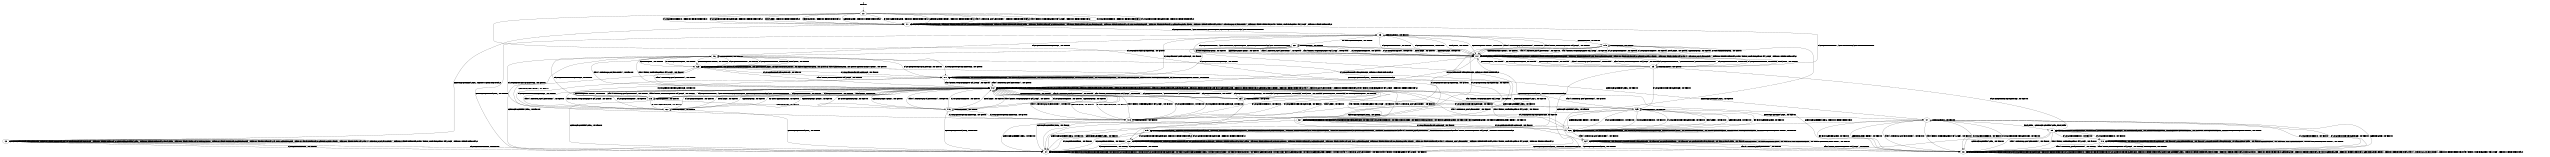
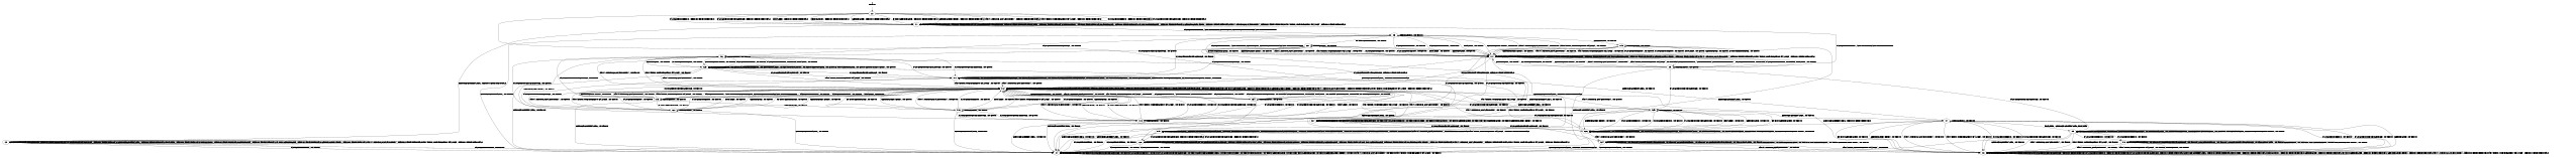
  digraph {
    n1 [label=s0]
    n2 [label=s1]
    n3 [label=s20]
    n4 [label=s2]
    n5 [label=s3]
    n6 [label=s5]
    n7 [label=s4]
    n8 [label=s6]
    n9 [label=s11]
    n10 [label=s15]
    n11 [label=s17]
    n12 [label=s21]
    n13 [label=s25]
    n14 [label=s9]
    n15 [label=s12]
    n16 [label=s7]
    n17 [label=s23]
    n18 [label=s18]
    n19 [label=s19]
    n20 [label=s13]
    n21 [label=s34]
    n22 [label=s8]
    n23 [label=s26]
    n24 [label=s27]
    n25 [label=s24]
    n26 [label=s16]
    n27 [label=s22]
    n28 [label=s10]
    __start0 [shape=none]
    n1 -> n2 [label="RSA_CLIENT_HELLO / HELLO_VERIFY_REQUEST"]
    n1 -> n2 [label="RSA_CLIENT_KEY_EXCHANGE / HELLO_VERIFY_REQUEST"]
    n1 -> n2 [label="PSK_CLIENT_HELLO / HELLO_VERIFY_REQUEST"]
    n1 -> n2 [label="PSK_CLIENT_KEY_EXCHANGE / HELLO_VERIFY_REQUEST"]
    n1 -> n2 [label="FINISHED / HELLO_VERIFY_REQUEST"]
    n1 -> n2 [label="APPLICATION / HELLO_VERIFY_REQUEST"]
    n1 -> n2 [label="CERTIFICATE / HELLO_VERIFY_REQUEST"]
    n1 -> n2 [label="EMPTY_CERTIFICATE / HELLO_VERIFY_REQUEST"]
    n1 -> n2 [label="CERTIFICATE_VERIFY / HELLO_VERIFY_REQUEST"]
    n1 -> n2 [label="Alert(WARNING,CLOSE_NOTIFY) / HELLO_VERIFY_REQUEST"]
    n1 -> n2 [label="Alert(FATAL,UNEXPECTED_MESSAGE) / HELLO_VERIFY_REQUEST"]
    n1 -> n3 [label="CHANGE_CIPHER_SPEC / HELLO_VERIFY_REQUEST"]
    n2 -> n2 [label="RSA_CLIENT_KEY_EXCHANGE / HELLO_VERIFY_REQUEST"]
    n2 -> n2 [label="PSK_CLIENT_KEY_EXCHANGE / HELLO_VERIFY_REQUEST"]
    n2 -> n2 [label="FINISHED / HELLO_VERIFY_REQUEST"]
    n2 -> n2 [label="APPLICATION / HELLO_VERIFY_REQUEST"]
    n2 -> n2 [label="CERTIFICATE / HELLO_VERIFY_REQUEST"]
    n2 -> n2 [label="EMPTY_CERTIFICATE / HELLO_VERIFY_REQUEST"]
    n2 -> n2 [label="CERTIFICATE_VERIFY / HELLO_VERIFY_REQUEST"]
    n2 -> n2 [label="Alert(WARNING,CLOSE_NOTIFY) / HELLO_VERIFY_REQUEST"]
    n2 -> n2 [label="Alert(FATAL,UNEXPECTED_MESSAGE) / HELLO_VERIFY_REQUEST"]
    n2 -> n4 [label="CHANGE_CIPHER_SPEC / HELLO_VERIFY_REQUEST"]
    n2 -> n5 [label="RSA_CLIENT_HELLO / SERVER_HELLO,CERTIFICATE,CERTIFICATE_REQUEST,SERVER_HELLO_DONE"]
    n2 -> n6 [label="PSK_CLIENT_HELLO / SERVER_HELLO,SERVER_HELLO_DONE"]
    n3 -> n3 [label="RSA_CLIENT_KEY_EXCHANGE / HELLO_VERIFY_REQUEST"]
    n3 -> n3 [label="PSK_CLIENT_KEY_EXCHANGE / HELLO_VERIFY_REQUEST"]
    n3 -> n3 [label="FINISHED / HELLO_VERIFY_REQUEST"]
    n3 -> n3 [label="APPLICATION / HELLO_VERIFY_REQUEST"]
    n3 -> n3 [label="CERTIFICATE / HELLO_VERIFY_REQUEST"]
    n3 -> n3 [label="EMPTY_CERTIFICATE / HELLO_VERIFY_REQUEST"]
    n3 -> n3 [label="CERTIFICATE_VERIFY / HELLO_VERIFY_REQUEST"]
    n3 -> n3 [label="Alert(WARNING,CLOSE_NOTIFY) / HELLO_VERIFY_REQUEST"]
    n3 -> n3 [label="Alert(FATAL,UNEXPECTED_MESSAGE) / HELLO_VERIFY_REQUEST"]
    n3 -> n7 [label="RSA_CLIENT_HELLO / TIMEOUT"]
    n3 -> n7 [label="PSK_CLIENT_HELLO / TIMEOUT"]
    n3 -> n22 [label="CHANGE_CIPHER_SPEC / HELLO_VERIFY_REQUEST"]
    n4 -> n4 [label="RSA_CLIENT_KEY_EXCHANGE / HELLO_VERIFY_REQUEST"]
    n4 -> n4 [label="PSK_CLIENT_KEY_EXCHANGE / HELLO_VERIFY_REQUEST"]
    n4 -> n4 [label="CHANGE_CIPHER_SPEC / HELLO_VERIFY_REQUEST"]
    n4 -> n4 [label="FINISHED / HELLO_VERIFY_REQUEST"]
    n4 -> n4 [label="APPLICATION / HELLO_VERIFY_REQUEST"]
    n4 -> n4 [label="CERTIFICATE / HELLO_VERIFY_REQUEST"]
    n4 -> n4 [label="EMPTY_CERTIFICATE / HELLO_VERIFY_REQUEST"]
    n4 -> n4 [label="CERTIFICATE_VERIFY / HELLO_VERIFY_REQUEST"]
    n4 -> n4 [label="Alert(WARNING,CLOSE_NOTIFY) / HELLO_VERIFY_REQUEST"]
    n4 -> n4 [label="Alert(FATAL,UNEXPECTED_MESSAGE) / HELLO_VERIFY_REQUEST"]
    n4 -> n7 [label="RSA_CLIENT_HELLO / TIMEOUT"]
    n4 -> n7 [label="PSK_CLIENT_HELLO / TIMEOUT"]
    n5 -> n5 [label="APPLICATION / TIMEOUT"]
    n5 -> n7 [label="CHANGE_CIPHER_SPEC / TIMEOUT"]
    n5 -> n8 [label="RSA_CLIENT_KEY_EXCHANGE / TIMEOUT"]
-   n5 -> n9 [label="PSK_CLIENT_PSK_EXCHANGE / TIMEOUT"]
+   n5 -> n9 [label="PSK_CLIENT_KEY_EXCHANGE / TIMEOUT"]
    n5 -> n10 [label="CERTIFICATE / TIMEOUT"]
    n5 -> n11 [label="RSA_CLIENT_HELLO / TIMEOUT"]
    n5 -> n11 [label="PSK_CLIENT_HELLO / TIMEOUT"]
    n5 -> n11 [label="FINISHED / TIMEOUT"]
    n5 -> n11 [label="CERTIFICATE_VERIFY / TIMEOUT"]
    n5 -> n11 [label="Alert(WARNING,CLOSE_NOTIFY) / TIMEOUT"]
    n5 -> n11 [label="Alert(FATAL,UNEXPECTED_MESSAGE) / TIMEOUT"]
    n5 -> n12 [label="EMPTY_CERTIFICATE / TIMEOUT"]
    n6 -> n6 [label="APPLICATION / TIMEOUT"]
    n6 -> n7 [label="CHANGE_CIPHER_SPEC / TIMEOUT"]
    n6 -> n11 [label="RSA_CLIENT_HELLO / TIMEOUT"]
    n6 -> n11 [label="PSK_CLIENT_HELLO / TIMEOUT"]
    n6 -> n11 [label="FINISHED / TIMEOUT"]
    n6 -> n11 [label="CERTIFICATE / TIMEOUT"]
    n6 -> n11 [label="EMPTY_CERTIFICATE / TIMEOUT"]
    n6 -> n11 [label="CERTIFICATE_VERIFY / TIMEOUT"]
    n6 -> n11 [label="Alert(WARNING,CLOSE_NOTIFY) / TIMEOUT"]
    n6 -> n11 [label="Alert(FATAL,UNEXPECTED_MESSAGE) / TIMEOUT"]
    n6 -> n13 [label="PSK_CLIENT_KEY_EXCHANGE / TIMEOUT"]
    n6 -> n14 [label="RSA_CLIENT_KEY_EXCHANGE / TIMEOUT"]
    n7 -> n7 [label="RSA_CLIENT_HELLO / TIMEOUT"]
    n7 -> n7 [label="RSA_CLIENT_KEY_EXCHANGE / TIMEOUT"]
    n7 -> n7 [label="PSK_CLIENT_HELLO / TIMEOUT"]
    n7 -> n7 [label="PSK_CLIENT_KEY_EXCHANGE / TIMEOUT"]
    n7 -> n7 [label="CHANGE_CIPHER_SPEC / TIMEOUT"]
    n7 -> n7 [label="FINISHED / TIMEOUT"]
    n7 -> n7 [label="APPLICATION / TIMEOUT"]
    n7 -> n7 [label="CERTIFICATE / TIMEOUT"]
    n7 -> n7 [label="EMPTY_CERTIFICATE / TIMEOUT"]
    n7 -> n7 [label="CERTIFICATE_VERIFY / TIMEOUT"]
    n7 -> n7 [label="Alert(WARNING,CLOSE_NOTIFY) / TIMEOUT"]
    n7 -> n7 [label="Alert(FATAL,UNEXPECTED_MESSAGE) / TIMEOUT"]
    n8 -> n8 [label="APPLICATION / TIMEOUT"]
    n8 -> n9 [label="RSA_CLIENT_KEY_EXCHANGE / TIMEOUT"]
    n8 -> n9 [label="PSK_CLIENT_KEY_EXCHANGE / TIMEOUT"]
    n8 -> n15 [label="Alert(WARNING,CLOSE_NOTIFY) / TIMEOUT"]
    n8 -> n15 [label="Alert(FATAL,UNEXPECTED_MESSAGE) / TIMEOUT"]
    n8 -> n16 [label="CHANGE_CIPHER_SPEC / TIMEOUT"]
    n8 -> n17 [label="RSA_CLIENT_HELLO / TIMEOUT"]
    n8 -> n17 [label="PSK_CLIENT_HELLO / TIMEOUT"]
    n8 -> n17 [label="FINISHED / TIMEOUT"]
    n8 -> n17 [label="CERTIFICATE / TIMEOUT"]
    n8 -> n17 [label="EMPTY_CERTIFICATE / TIMEOUT"]
    n8 -> n17 [label="CERTIFICATE_VERIFY / TIMEOUT"]
    n9 -> n7 [label="CHANGE_CIPHER_SPEC / TIMEOUT"]
    n9 -> n9 [label="RSA_CLIENT_HELLO / TIMEOUT"]
    n9 -> n9 [label="RSA_CLIENT_KEY_EXCHANGE / TIMEOUT"]
    n9 -> n9 [label="PSK_CLIENT_HELLO / TIMEOUT"]
    n9 -> n9 [label="PSK_CLIENT_KEY_EXCHANGE / TIMEOUT"]
    n9 -> n9 [label="FINISHED / TIMEOUT"]
    n9 -> n9 [label="APPLICATION / TIMEOUT"]
    n9 -> n9 [label="CERTIFICATE / TIMEOUT"]
    n9 -> n9 [label="EMPTY_CERTIFICATE / TIMEOUT"]
    n9 -> n9 [label="CERTIFICATE_VERIFY / TIMEOUT"]
    n9 -> n15 [label="Alert(WARNING,CLOSE_NOTIFY) / TIMEOUT"]
    n9 -> n15 [label="Alert(FATAL,UNEXPECTED_MESSAGE) / TIMEOUT"]
    n10 -> n7 [label="CHANGE_CIPHER_SPEC / TIMEOUT"]
    n10 -> n10 [label="APPLICATION / TIMEOUT"]
    n10 -> n11 [label="RSA_CLIENT_HELLO / TIMEOUT"]
    n10 -> n11 [label="PSK_CLIENT_HELLO / TIMEOUT"]
    n10 -> n11 [label="FINISHED / TIMEOUT"]
    n10 -> n11 [label="CERTIFICATE / TIMEOUT"]
    n10 -> n11 [label="EMPTY_CERTIFICATE / TIMEOUT"]
    n10 -> n11 [label="CERTIFICATE_VERIFY / TIMEOUT"]
    n10 -> n11 [label="Alert(WARNING,CLOSE_NOTIFY) / TIMEOUT"]
    n10 -> n11 [label="Alert(FATAL,UNEXPECTED_MESSAGE) / TIMEOUT"]
    n10 -> n18 [label="RSA_CLIENT_KEY_EXCHANGE / TIMEOUT"]
    n10 -> n18 [label="PSK_CLIENT_KEY_EXCHANGE / TIMEOUT"]
    n11 -> n5 [label="RSA_CLIENT_HELLO / SERVER_HELLO,CERTIFICATE,CERTIFICATE_REQUEST,SERVER_HELLO_DONE"]
    n11 -> n6 [label="PSK_CLIENT_HELLO / SERVER_HELLO,SERVER_HELLO_DONE"]
    n11 -> n11 [label="FINISHED / HELLO_VERIFY_REQUEST"]
    n11 -> n11 [label="APPLICATION / HELLO_VERIFY_REQUEST"]
    n11 -> n11 [label="CERTIFICATE / HELLO_VERIFY_REQUEST"]
    n11 -> n11 [label="EMPTY_CERTIFICATE / HELLO_VERIFY_REQUEST"]
    n11 -> n11 [label="CERTIFICATE_VERIFY / HELLO_VERIFY_REQUEST"]
    n11 -> n11 [label="Alert(WARNING,CLOSE_NOTIFY) / HELLO_VERIFY_REQUEST"]
    n11 -> n11 [label="Alert(FATAL,UNEXPECTED_MESSAGE) / HELLO_VERIFY_REQUEST"]
    n11 -> n15 [label="RSA_CLIENT_KEY_EXCHANGE / HELLO_VERIFY_REQUEST"]
    n11 -> n15 [label="PSK_CLIENT_KEY_EXCHANGE / HELLO_VERIFY_REQUEST"]
    n11 -> n19 [label="CHANGE_CIPHER_SPEC / HELLO_VERIFY_REQUEST"]
    n12 -> n7 [label="CHANGE_CIPHER_SPEC / TIMEOUT"]
    n12 -> n8 [label="RSA_CLIENT_KEY_EXCHANGE / TIMEOUT"]
    n12 -> n9 [label="PSK_CLIENT_KEY_EXCHANGE / TIMEOUT"]
    n12 -> n11 [label="RSA_CLIENT_HELLO / TIMEOUT"]
    n12 -> n11 [label="PSK_CLIENT_HELLO / TIMEOUT"]
    n12 -> n11 [label="FINISHED / TIMEOUT"]
    n12 -> n11 [label="CERTIFICATE / TIMEOUT"]
    n12 -> n11 [label="EMPTY_CERTIFICATE / TIMEOUT"]
    n12 -> n11 [label="CERTIFICATE_VERIFY / TIMEOUT"]
    n12 -> n11 [label="Alert(WARNING,CLOSE_NOTIFY) / TIMEOUT"]
    n12 -> n11 [label="Alert(FATAL,UNEXPECTED_MESSAGE) / TIMEOUT"]
    n12 -> n12 [label="APPLICATION / TIMEOUT"]
    n13 -> n13 [label="APPLICATION / TIMEOUT"]
    n13 -> n15 [label="Alert(WARNING,CLOSE_NOTIFY) / TIMEOUT"]
    n13 -> n15 [label="Alert(FATAL,UNEXPECTED_MESSAGE) / TIMEOUT"]
    n13 -> n16 [label="CHANGE_CIPHER_SPEC / TIMEOUT"]
    n13 -> n23 [label="RSA_CLIENT_HELLO / TIMEOUT"]
    n13 -> n23 [label="PSK_CLIENT_HELLO / TIMEOUT"]
    n13 -> n23 [label="PSK_CLIENT_KEY_EXCHANGE / TIMEOUT"]
    n13 -> n23 [label="FINISHED / TIMEOUT"]
    n13 -> n23 [label="CERTIFICATE / TIMEOUT"]
    n13 -> n23 [label="EMPTY_CERTIFICATE / TIMEOUT"]
    n13 -> n23 [label="CERTIFICATE_VERIFY / TIMEOUT"]
    n13 -> n24 [label="RSA_CLIENT_KEY_EXCHANGE / TIMEOUT"]
    n14 -> n7 [label="CHANGE_CIPHER_SPEC / TIMEOUT"]
    n14 -> n14 [label="RSA_CLIENT_KEY_EXCHANGE / TIMEOUT"]
    n14 -> n14 [label="PSK_CLIENT_KEY_EXCHANGE / TIMEOUT"]
    n14 -> n14 [label="FINISHED / TIMEOUT"]
    n14 -> n14 [label="APPLICATION / APPLICATION"]
    n14 -> n14 [label="CERTIFICATE / TIMEOUT"]
    n14 -> n14 [label="EMPTY_CERTIFICATE / TIMEOUT"]
    n14 -> n14 [label="CERTIFICATE_VERIFY / TIMEOUT"]
    n14 -> n22 [label="Alert(WARNING,CLOSE_NOTIFY) / TIMEOUT"]
    n14 -> n22 [label="Alert(FATAL,UNEXPECTED_MESSAGE) / TIMEOUT"]
    n14 -> n28 [label="RSA_CLIENT_HELLO / TIMEOUT"]
    n14 -> n28 [label="PSK_CLIENT_HELLO / TIMEOUT"]
    n15 -> n15 [label="RSA_CLIENT_KEY_EXCHANGE / HELLO_VERIFY_REQUEST"]
    n15 -> n15 [label="PSK_CLIENT_KEY_EXCHANGE / HELLO_VERIFY_REQUEST"]
    n15 -> n15 [label="FINISHED / HELLO_VERIFY_REQUEST"]
    n15 -> n15 [label="APPLICATION / HELLO_VERIFY_REQUEST"]
    n15 -> n15 [label="CERTIFICATE / HELLO_VERIFY_REQUEST"]
    n15 -> n15 [label="EMPTY_CERTIFICATE / HELLO_VERIFY_REQUEST"]
    n15 -> n15 [label="CERTIFICATE_VERIFY / HELLO_VERIFY_REQUEST"]
    n15 -> n15 [label="Alert(WARNING,CLOSE_NOTIFY) / HELLO_VERIFY_REQUEST"]
    n15 -> n15 [label="Alert(FATAL,UNEXPECTED_MESSAGE) / HELLO_VERIFY_REQUEST"]
    n15 -> n20 [label="RSA_CLIENT_HELLO / SERVER_HELLO,CERTIFICATE,CERTIFICATE_REQUEST,SERVER_HELLO_DONE"]
    n15 -> n21 [label="PSK_CLIENT_HELLO / SERVER_HELLO,SERVER_HELLO_DONE"]
    n15 -> n22 [label="CHANGE_CIPHER_SPEC / HELLO_VERIFY_REQUEST"]
    n16 -> n7 [label="CHANGE_CIPHER_SPEC / TIMEOUT"]
    n16 -> n14 [label="FINISHED / CHANGE_CIPHER_SPEC,FINISHED"]
    n16 -> n16 [label="APPLICATION / TIMEOUT"]
    n16 -> n22 [label="RSA_CLIENT_HELLO / TIMEOUT"]
    n16 -> n22 [label="RSA_CLIENT_KEY_EXCHANGE / TIMEOUT"]
    n16 -> n22 [label="PSK_CLIENT_HELLO / TIMEOUT"]
    n16 -> n22 [label="PSK_CLIENT_KEY_EXCHANGE / TIMEOUT"]
    n16 -> n22 [label="CERTIFICATE / TIMEOUT"]
    n16 -> n22 [label="EMPTY_CERTIFICATE / TIMEOUT"]
    n16 -> n22 [label="CERTIFICATE_VERIFY / TIMEOUT"]
    n16 -> n22 [label="Alert(WARNING,CLOSE_NOTIFY) / TIMEOUT"]
    n16 -> n22 [label="Alert(FATAL,UNEXPECTED_MESSAGE) / TIMEOUT"]
    n17 -> n7 [label="CHANGE_CIPHER_SPEC / TIMEOUT"]
    n17 -> n9 [label="RSA_CLIENT_KEY_EXCHANGE / TIMEOUT"]
    n17 -> n9 [label="PSK_CLIENT_KEY_EXCHANGE / TIMEOUT"]
    n17 -> n15 [label="Alert(WARNING,CLOSE_NOTIFY) / TIMEOUT"]
    n17 -> n15 [label="Alert(FATAL,UNEXPECTED_MESSAGE) / TIMEOUT"]
    n17 -> n17 [label="RSA_CLIENT_HELLO / TIMEOUT"]
    n17 -> n17 [label="PSK_CLIENT_HELLO / TIMEOUT"]
    n17 -> n17 [label="FINISHED / TIMEOUT"]
    n17 -> n17 [label="APPLICATION / TIMEOUT"]
    n17 -> n17 [label="CERTIFICATE / TIMEOUT"]
    n17 -> n17 [label="EMPTY_CERTIFICATE / TIMEOUT"]
    n17 -> n17 [label="CERTIFICATE_VERIFY / TIMEOUT"]
    n17 -> n25 [label="CHANGE_CIPHER_SPEC / TIMEOUT"]
    n18 -> n7 [label="CHANGE_CIPHER_SPEC / TIMEOUT"]
    n18 -> n8 [label="CERTIFICATE_VERIFY / TIMEOUT"]
    n18 -> n15 [label="RSA_CLIENT_HELLO / TIMEOUT"]
    n18 -> n15 [label="RSA_CLIENT_KEY_EXCHANGE / TIMEOUT"]
    n18 -> n15 [label="PSK_CLIENT_HELLO / TIMEOUT"]
    n18 -> n15 [label="PSK_CLIENT_KEY_EXCHANGE / TIMEOUT"]
    n18 -> n15 [label="FINISHED / TIMEOUT"]
    n18 -> n15 [label="CERTIFICATE / TIMEOUT"]
    n18 -> n15 [label="EMPTY_CERTIFICATE / TIMEOUT"]
    n18 -> n15 [label="Alert(WARNING,CLOSE_NOTIFY) / TIMEOUT"]
    n18 -> n15 [label="Alert(FATAL,UNEXPECTED_MESSAGE) / TIMEOUT"]
    n18 -> n18 [label="APPLICATION / TIMEOUT"]
    n19 -> n3 [label="RSA_CLIENT_KEY_EXCHANGE / HELLO_VERIFY_REQUEST"]
    n19 -> n3 [label="PSK_CLIENT_KEY_EXCHANGE / HELLO_VERIFY_REQUEST"]
    n19 -> n7 [label="RSA_CLIENT_HELLO / TIMEOUT"]
    n19 -> n7 [label="PSK_CLIENT_HELLO / TIMEOUT"]
    n19 -> n19 [label="CHANGE_CIPHER_SPEC / HELLO_VERIFY_REQUEST"]
    n19 -> n19 [label="FINISHED / HELLO_VERIFY_REQUEST"]
    n19 -> n19 [label="APPLICATION / HELLO_VERIFY_REQUEST"]
    n19 -> n19 [label="CERTIFICATE / HELLO_VERIFY_REQUEST"]
    n19 -> n19 [label="EMPTY_CERTIFICATE / HELLO_VERIFY_REQUEST"]
    n19 -> n19 [label="CERTIFICATE_VERIFY / HELLO_VERIFY_REQUEST"]
    n19 -> n19 [label="Alert(WARNING,CLOSE_NOTIFY) / HELLO_VERIFY_REQUEST"]
    n19 -> n19 [label="Alert(FATAL,UNEXPECTED_MESSAGE) / HELLO_VERIFY_REQUEST"]
    n20 -> n7 [label="CHANGE_CIPHER_SPEC / TIMEOUT"]
    n20 -> n8 [label="RSA_CLIENT_KEY_EXCHANGE / TIMEOUT"]
    n20 -> n9 [label="PSK_CLIENT_KEY_EXCHANGE / TIMEOUT"]
    n20 -> n15 [label="RSA_CLIENT_HELLO / TIMEOUT"]
    n20 -> n15 [label="PSK_CLIENT_HELLO / TIMEOUT"]
    n20 -> n15 [label="FINISHED / TIMEOUT"]
    n20 -> n15 [label="CERTIFICATE_VERIFY / TIMEOUT"]
    n20 -> n15 [label="Alert(WARNING,CLOSE_NOTIFY) / TIMEOUT"]
    n20 -> n15 [label="Alert(FATAL,UNEXPECTED_MESSAGE) / TIMEOUT"]
    n20 -> n20 [label="APPLICATION / TIMEOUT"]
    n20 -> n26 [label="CERTIFICATE / TIMEOUT"]
    n20 -> n27 [label="EMPTY_CERTIFICATE / TIMEOUT"]
    n21 -> n7 [label="CHANGE_CIPHER_SPEC / TIMEOUT"]
    n21 -> n13 [label="PSK_CLIENT_KEY_EXCHANGE / TIMEOUT"]
    n21 -> n15 [label="RSA_CLIENT_HELLO / TIMEOUT"]
    n21 -> n15 [label="RSA_CLIENT_KEY_EXCHANGE / TIMEOUT"]
    n21 -> n15 [label="PSK_CLIENT_HELLO / TIMEOUT"]
    n21 -> n15 [label="FINISHED / TIMEOUT"]
    n21 -> n15 [label="CERTIFICATE / TIMEOUT"]
    n21 -> n15 [label="EMPTY_CERTIFICATE / TIMEOUT"]
    n21 -> n15 [label="CERTIFICATE_VERIFY / TIMEOUT"]
    n21 -> n15 [label="Alert(WARNING,CLOSE_NOTIFY) / TIMEOUT"]
    n21 -> n15 [label="Alert(FATAL,UNEXPECTED_MESSAGE) / TIMEOUT"]
    n21 -> n21 [label="APPLICATION / TIMEOUT"]
    n22 -> n22 [label="RSA_CLIENT_HELLO / HELLO_VERIFY_REQUEST"]
    n22 -> n22 [label="RSA_CLIENT_KEY_EXCHANGE / HELLO_VERIFY_REQUEST"]
    n22 -> n22 [label="PSK_CLIENT_HELLO / HELLO_VERIFY_REQUEST"]
    n22 -> n22 [label="PSK_CLIENT_KEY_EXCHANGE / HELLO_VERIFY_REQUEST"]
    n22 -> n22 [label="CHANGE_CIPHER_SPEC / HELLO_VERIFY_REQUEST"]
    n22 -> n22 [label="FINISHED / HELLO_VERIFY_REQUEST"]
    n22 -> n22 [label="APPLICATION / HELLO_VERIFY_REQUEST"]
    n22 -> n22 [label="CERTIFICATE / HELLO_VERIFY_REQUEST"]
    n22 -> n22 [label="EMPTY_CERTIFICATE / HELLO_VERIFY_REQUEST"]
    n22 -> n22 [label="CERTIFICATE_VERIFY / HELLO_VERIFY_REQUEST"]
    n22 -> n22 [label="Alert(WARNING,CLOSE_NOTIFY) / HELLO_VERIFY_REQUEST"]
    n22 -> n22 [label="Alert(FATAL,UNEXPECTED_MESSAGE) / HELLO_VERIFY_REQUEST"]
    n23 -> n15 [label="Alert(WARNING,CLOSE_NOTIFY) / TIMEOUT"]
    n23 -> n15 [label="Alert(FATAL,UNEXPECTED_MESSAGE) / TIMEOUT"]
    n23 -> n23 [label="RSA_CLIENT_HELLO / TIMEOUT"]
    n23 -> n23 [label="PSK_CLIENT_HELLO / TIMEOUT"]
    n23 -> n23 [label="PSK_CLIENT_KEY_EXCHANGE / TIMEOUT"]
    n23 -> n23 [label="FINISHED / TIMEOUT"]
    n23 -> n23 [label="APPLICATION / TIMEOUT"]
    n23 -> n23 [label="CERTIFICATE / TIMEOUT"]
    n23 -> n23 [label="EMPTY_CERTIFICATE / TIMEOUT"]
    n23 -> n23 [label="CERTIFICATE_VERIFY / TIMEOUT"]
    n23 -> n24 [label="RSA_CLIENT_KEY_EXCHANGE / TIMEOUT"]
    n23 -> n25 [label="Alert(WARNING,CLOSE_NOTIFY) / TIMEOUT"]
    n24 -> n7 [label="CHANGE_CIPHER_SPEC / TIMEOUT"]
    n24 -> n15 [label="Alert(WARNING,CLOSE_NOTIFY) / TIMEOUT"]
    n24 -> n15 [label="Alert(FATAL,UNEXPECTED_MESSAGE) / TIMEOUT"]
    n24 -> n23 [label="PSK_CLIENT_KEY_EXCHANGE / TIMEOUT"]
    n24 -> n24 [label="RSA_CLIENT_HELLO / TIMEOUT"]
    n24 -> n24 [label="RSA_CLIENT_KEY_EXCHANGE / TIMEOUT"]
    n24 -> n24 [label="PSK_CLIENT_HELLO / TIMEOUT"]
    n24 -> n24 [label="FINISHED / TIMEOUT"]
    n24 -> n24 [label="APPLICATION / TIMEOUT"]
    n24 -> n24 [label="CERTIFICATE / TIMEOUT"]
    n24 -> n24 [label="EMPTY_CERTIFICATE / TIMEOUT"]
    n24 -> n24 [label="CERTIFICATE_VERIFY / TIMEOUT"]
    n25 -> n7 [label="CHANGE_CIPHER_SPEC / TIMEOUT"]
    n25 -> n22 [label="Alert(WARNING,CLOSE_NOTIFY) / TIMEOUT"]
    n25 -> n22 [label="Alert(FATAL,UNEXPECTED_MESSAGE) / TIMEOUT"]
    n25 -> n25 [label="RSA_CLIENT_HELLO / TIMEOUT"]
    n25 -> n25 [label="RSA_CLIENT_KEY_EXCHANGE / TIMEOUT"]
    n25 -> n25 [label="PSK_CLIENT_HELLO / TIMEOUT"]
    n25 -> n25 [label="PSK_CLIENT_KEY_EXCHANGE / TIMEOUT"]
    n25 -> n25 [label="FINISHED / TIMEOUT"]
    n25 -> n25 [label="APPLICATION / TIMEOUT"]
    n25 -> n25 [label="CERTIFICATE / TIMEOUT"]
    n25 -> n25 [label="EMPTY_CERTIFICATE / TIMEOUT"]
    n25 -> n25 [label="CERTIFICATE_VERIFY / TIMEOUT"]
    n26 -> n7 [label="CHANGE_CIPHER_SPEC / TIMEOUT"]
    n26 -> n15 [label="RSA_CLIENT_HELLO / TIMEOUT"]
    n26 -> n15 [label="PSK_CLIENT_HELLO / TIMEOUT"]
    n26 -> n15 [label="FINISHED / TIMEOUT"]
    n26 -> n15 [label="CERTIFICATE / TIMEOUT"]
    n26 -> n15 [label="EMPTY_CERTIFICATE / TIMEOUT"]
    n26 -> n15 [label="CERTIFICATE_VERIFY / TIMEOUT"]
    n26 -> n15 [label="Alert(WARNING,CLOSE_NOTIFY) / TIMEOUT"]
    n26 -> n15 [label="Alert(FATAL,UNEXPECTED_MESSAGE) / TIMEOUT"]
    n26 -> n18 [label="RSA_CLIENT_KEY_EXCHANGE / TIMEOUT"]
    n26 -> n18 [label="PSK_CLIENT_KEY_EXCHANGE / TIMEOUT"]
    n26 -> n26 [label="APPLICATION / TIMEOUT"]
    n27 -> n7 [label="CHANGE_CIPHER_SPEC / TIMEOUT"]
    n27 -> n8 [label="RSA_CLIENT_KEY_EXCHANGE / TIMEOUT"]
    n27 -> n9 [label="PSK_CLIENT_KEY_EXCHANGE / TIMEOUT"]
    n27 -> n15 [label="RSA_CLIENT_HELLO / TIMEOUT"]
    n27 -> n15 [label="PSK_CLIENT_HELLO / TIMEOUT"]
    n27 -> n15 [label="FINISHED / TIMEOUT"]
    n27 -> n15 [label="CERTIFICATE / TIMEOUT"]
    n27 -> n15 [label="EMPTY_CERTIFICATE / TIMEOUT"]
    n27 -> n15 [label="CERTIFICATE_VERIFY / TIMEOUT"]
    n27 -> n15 [label="Alert(WARNING,CLOSE_NOTIFY) / TIMEOUT"]
    n27 -> n15 [label="Alert(FATAL,UNEXPECTED_MESSAGE) / TIMEOUT"]
    n27 -> n27 [label="APPLICATION / TIMEOUT"]
    n28 -> n22 [label="APPLICATION / TIMEOUT"]
    n28 -> n22 [label="Alert(WARNING,CLOSE_NOTIFY) / TIMEOUT"]
    n28 -> n22 [label="Alert(FATAL,UNEXPECTED_MESSAGE) / TIMEOUT"]
    n28 -> n28 [label="RSA_CLIENT_HELLO / TIMEOUT"]
    n28 -> n28 [label="RSA_CLIENT_KEY_EXCHANGE / TIMEOUT"]
    n28 -> n28 [label="PSK_CLIENT_HELLO / TIMEOUT"]
    n28 -> n28 [label="PSK_CLIENT_KEY_EXCHANGE / TIMEOUT"]
    n28 -> n28 [label="FINISHED / TIMEOUT"]
    n28 -> n28 [label="CERTIFICATE / TIMEOUT"]
    n28 -> n28 [label="EMPTY_CERTIFICATE / TIMEOUT"]
    n28 -> n28 [label="CERTIFICATE_VERIFY / TIMEOUT"]
    __start0 -> n1
  }
